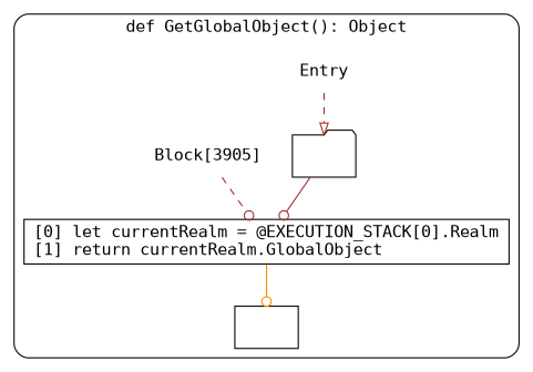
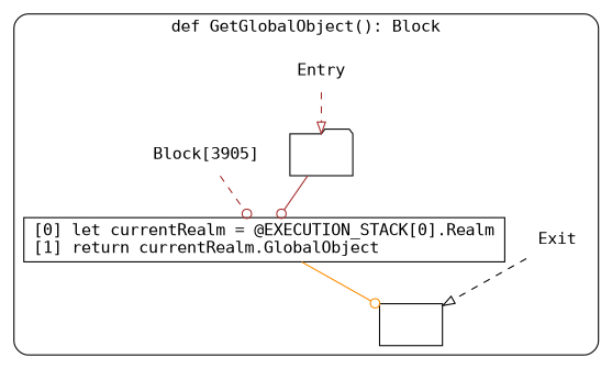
  digraph {
    fontname=Consolas
    node [fontname=Consolas shape=none]
    edge [arrowhead=odot color=brown fontname=Consolas style=dashed]
    n1 [label=<<font color="black">Entry</font>>]
    n2 [color=black fillcolor=white label=" " shape=folder style=filled]
    n3 [color=black fillcolor=white label=<<font color="black">[0] let currentRealm = @EXECUTION_STACK[0].Realm<BR ALIGN="LEFT"/>[1] return currentRealm.GlobalObject<BR ALIGN="LEFT"/></font>> shape=box style=filled]
    n4 [color=black fillcolor=white label=" " shape=box style=filled]
+   n5 [label=<<font color="black">Exit</font>>]
    n6 [label=<<font color="black">Block[3905]</font>>]
    subgraph cluster_1 {
-     label="def GetGlobalObject(): Object"
+     label="def GetGlobalObject(): Block"
      style=rounded
      n1
      n2
      n3
      n4
+     n5
      n6
    }
    n1 -> n2 [arrowhead=onormal]
    n2 -> n3 [style=""]
    n3 -> n4 [color=darkorange style=""]
+   n5 -> n4 [arrowhead=onormal color=black]
    n6 -> n3
  }
